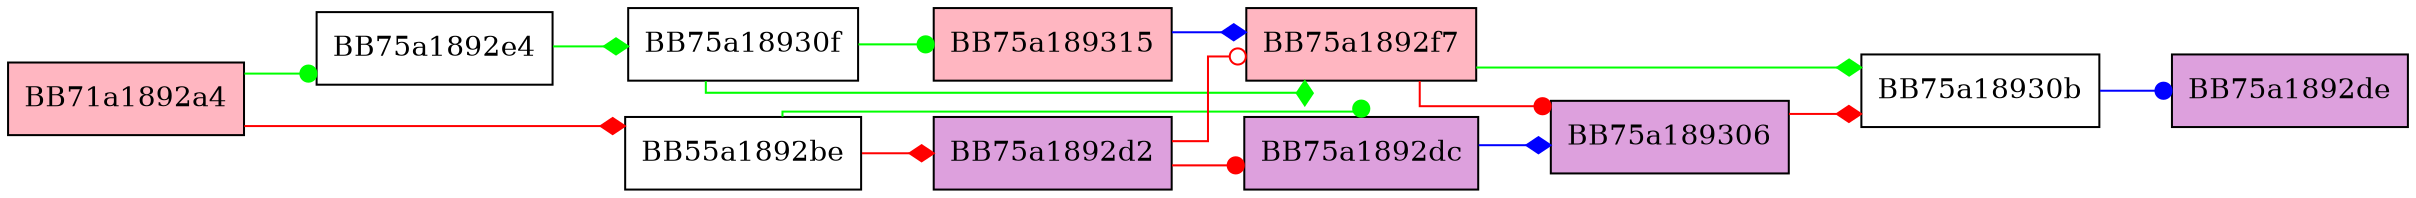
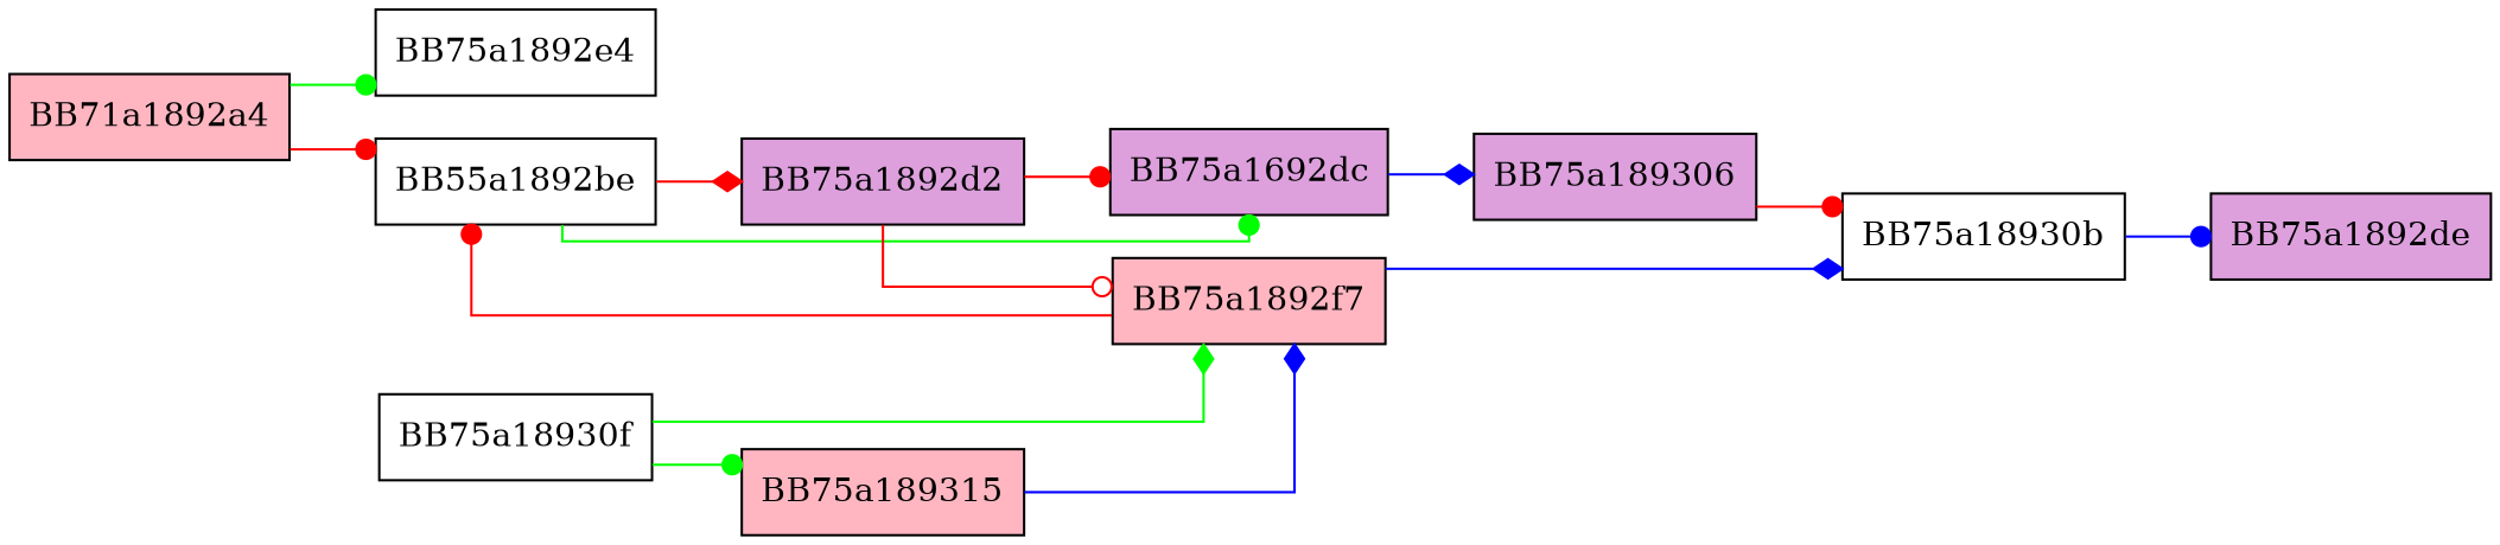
  digraph {
    rankdir=LR
    splines=ortho
    node [fillcolor=white shape=box style=filled]
    edge [arrowhead=dot color=green]
    n1 [fillcolor=lightpink label=BB71a1892a4]
    BB75a1892e4
    n3 [label=BB55a1892be]
    BB75a18930f
-   BB75a1892dc [fillcolor=plum]
+   BB75a1892dc [fillcolor=plum label=BB75a1692dc]
    BB75a1892d2 [fillcolor=plum]
    BB75a1892f7 [fillcolor=lightpink]
    BB75a189315 [fillcolor=lightpink]
    BB75a18930b
    BB75a189306 [fillcolor=plum]
    BB75a1892de [fillcolor=plum]
    n1 -> BB75a1892e4
-   n1 -> n3 [arrowhead=diamond color=red]
-   BB75a1892e4 -> BB75a18930f [arrowhead=diamond]
+   n1 -> n3 [color=red]
    n3 -> BB75a1892dc
    n3 -> BB75a1892d2 [arrowhead=diamond color=red]
    BB75a18930f -> BB75a1892f7 [arrowhead=diamond]
    BB75a18930f -> BB75a189315
    BB75a1892dc -> BB75a189306 [arrowhead=diamond color=blue]
    BB75a1892d2 -> BB75a1892dc [color=red]
    BB75a1892d2 -> BB75a1892f7 [arrowhead=odot color=red]
-   BB75a1892f7 -> BB75a18930b [arrowhead=diamond]
-   BB75a1892f7 -> BB75a189306 [color=red]
+   BB75a1892f7 -> BB75a18930b [arrowhead=diamond color=blue]
+   BB75a1892f7 -> n3 [color=red]
    BB75a189315 -> BB75a1892f7 [arrowhead=diamond color=blue]
    BB75a18930b -> BB75a1892de [color=blue]
-   BB75a189306 -> BB75a18930b [arrowhead=diamond color=red]
+   BB75a189306 -> BB75a18930b [color=red]
  }
